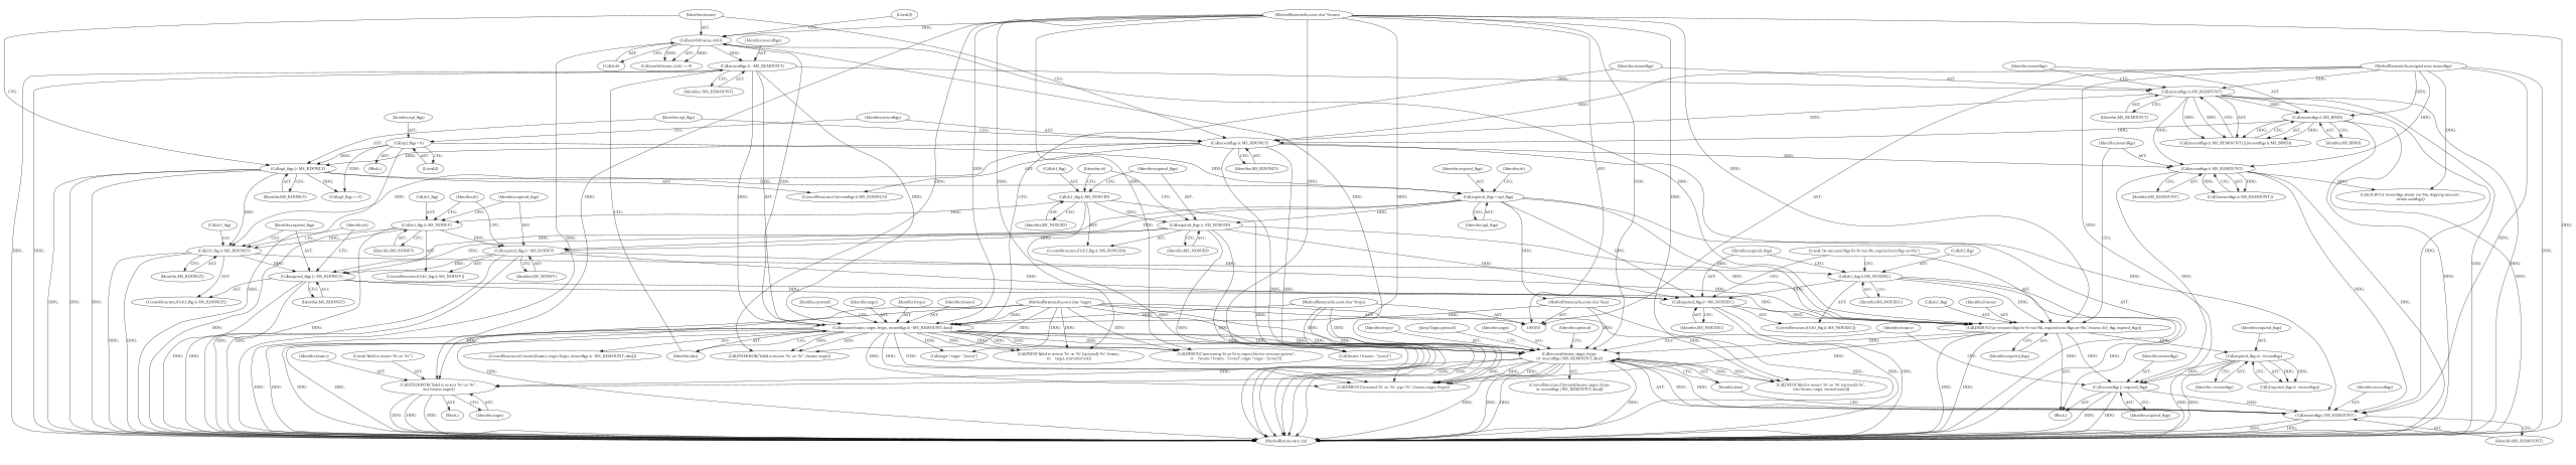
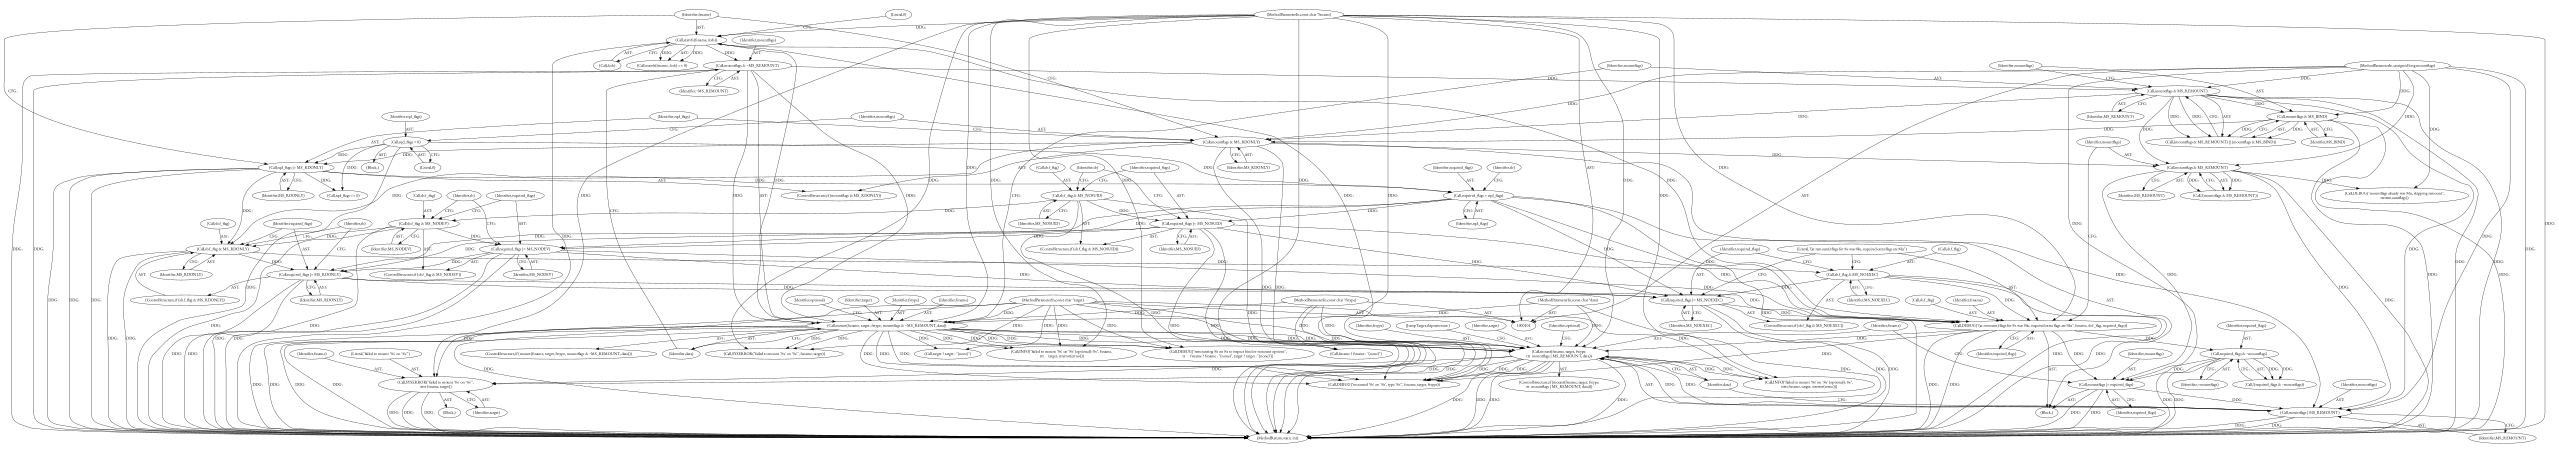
  digraph {
    fontname="EB Garamond"
    node [fontname="EB Garamond"]
    edge [fontname="EB Garamond"]
    n1 [label="(Call,SYSERROR(\"failed to mount '%s' on '%s'\",\n\t\t\t\t\t fsname, target))"]
    n2 [label="(Block,)"]
    n3 [label="(Identifier,target)"]
    n4 [label="(MethodReturn,static int)"]
    n5 [label="(Call,mount(fsname, target, fstype,\n\t\t\t  mountflags | MS_REMOUNT, data))"]
    n6 [label="(ControlStructure,if (mount(fsname, target, fstype,\n\t\t\t  mountflags | MS_REMOUNT, data)))"]
    n7 [label="(Identifier,data)"]
    n8 [label="(Call,INFO(\"failed to mount '%s' on '%s' (optional): %s\",\n \t\t\t\t\t fsname, target, strerror(errno)))"]
    n9 [label="(Call,DEBUG(\"mounted '%s' on '%s', type '%s'\", fsname, target, fstype))"]
    n10 [label="(Call,mountflags | MS_REMOUNT)"]
    n11 [label="(Call,statvfs(fsname, &sb))"]
    n12 [label="(Call,DEBUG(\"(at remount) flags for %s was %lu, required extra flags are %lu\", fsname, sb.f_flag, required_flags))"]
    n13 [label="(Call,&sb)"]
    n14 [label="(Call,statvfs(fsname, &sb) == 0)"]
    n15 [label="(Call,mountflags & ~MS_REMOUNT)"]
    n16 [label="(Call,mountflags |= required_flags)"]
    n17 [label="(Call,required_flags & ~mountflags)"]
    n18 [label="(Identifier,required_flags)"]
    n19 [label="(Block,)"]
    n20 [label="(MethodParameterIn,const char *fsname)"]
    n21 [label="(Call,mount(fsname, target, fstype, mountflags & ~MS_REMOUNT, data))"]
    n22 [label="(Call,fsname ? fsname : \"(none)\")"]
    n23 [label="(Call,DEBUG(\"remounting %s on %s to respect bind or remount options\",\n\t\t      fsname ? fsname : \"(none)\", target ? target : \"(none)\"))"]
    n24 [label="(Call,INFO(\"failed to mount '%s' on '%s' (optional): %s\", fsname,\n \t\t\t     target, strerror(errno)))"]
    n25 [label="(Call,SYSERROR(\"failed to mount '%s' on '%s'\", fsname, target))"]
    1000101
    n27 [label="(Call,target ? target : \"(none)\")"]
    n28 [label="(Identifier,data)"]
    n29 [label="(ControlStructure,if (mount(fsname, target, fstype, mountflags & ~MS_REMOUNT, data)))"]
    n30 [label="(MethodParameterIn,const char *target)"]
    n31 [label="(MethodParameterIn,const char *fstype)"]
    n32 [label="(Call,mountflags & MS_REMOUNT)"]
    n33 [label="(Identifier,~MS_REMOUNT)"]
    n34 [label="(Call,mountflags & MS_RDONLY)"]
    n35 [label="(Call,mountflags & MS_BIND)"]
    n36 [label="(Call,mountflags & MS_REMOUNT)"]
    n37 [label="(Identifier,MS_REMOUNT)"]
    n38 [label="(Call,(mountflags & MS_REMOUNT) || (mountflags & MS_BIND))"]
-   n39 [label="(MethodParameterIn,unsigned none mountflags)"]
+   n39 [label="(MethodParameterIn,unsigned long mountflags)"]
    n40 [label="(Call,DEBUG(\"mountflags already was %lu, skipping remount\",\n\t\t\t\t\t\tmountflags))"]
    n41 [label="(Call,sb.f_flag & MS_RDONLY)"]
    n42 [label="(Call,rqd_flags |= MS_RDONLY)"]
    n43 [label="(ControlStructure,if (mountflags & MS_RDONLY))"]
    n44 [label="(Identifier,MS_RDONLY)"]
    n45 [label="(Identifier,MS_BIND)"]
    n46 [label="(Identifier,MS_REMOUNT)"]
    n47 [label="(Identifier,required_flags)"]
    n48 [label="(Call,!(mountflags & MS_REMOUNT))"]
    n49 [label="(Identifier,MS_REMOUNT)"]
    n50 [label="(MethodParameterIn,const char *data)"]
    n51 [label="(Identifier,~mountflags)"]
    n52 [label="(Call,!(required_flags & ~mountflags))"]
    n53 [label="(Call,sb.f_flag & MS_NOEXEC)"]
    n54 [label="(Call,required_flags |= MS_NOEXEC)"]
    n55 [label="(ControlStructure,if (sb.f_flag & MS_NOEXEC))"]
    n56 [label="(Identifier,MS_NOEXEC)"]
    n57 [label="(Identifier,MS_NOEXEC)"]
    n58 [label="(Call,required_flags |= MS_RDONLY)"]
    n59 [label="(Identifier,MS_RDONLY)"]
    n60 [label="(ControlStructure,if (sb.f_flag & MS_RDONLY))"]
    n61 [label="(Identifier,MS_RDONLY)"]
    n62 [label="(Call,sb.f_flag & MS_NODEV)"]
    n63 [label="(Call,required_flags |= MS_NODEV)"]
    n64 [label="(ControlStructure,if (sb.f_flag & MS_NODEV))"]
    n65 [label="(Identifier,MS_NODEV)"]
    n66 [label="(Identifier,MS_NODEV)"]
    n67 [label="(Call,sb.f_flag & MS_NOSUID)"]
    n68 [label="(Call,required_flags |= MS_NOSUID)"]
    n69 [label="(Identifier,MS_NOSUID)"]
    n70 [label="(ControlStructure,if (sb.f_flag & MS_NOSUID))"]
    n71 [label="(Identifier,MS_NOSUID)"]
    n72 [label="(Call,required_flags = rqd_flags)"]
    n73 [label="(Identifier,MS_RDONLY)"]
    n74 [label="(Call,rqd_flags == 0)"]
    n75 [label="(Identifier,rqd_flags)"]
    n76 [label="(Call,rqd_flags = 0)"]
    n77 [label="(Block,)"]
    n78 [label="(Literal,0)"]
    n79 [label="(Literal,\"(at remount) flags for %s was %lu, required extra flags are %lu\")"]
    n80 [label="(Call,sb.f_flag)"]
    n81 [label="(Identifier,mountflags)"]
    n82 [label="(Identifier,target)"]
    n83 [label="(Call,sb.f_flag)"]
    n84 [label="(Identifier,required_flags)"]
    n85 [label="(Literal,\"failed to mount '%s' on '%s'\")"]
    n86 [label="(Identifier,fsname)"]
    n87 [label="(Identifier,fsname)"]
    n88 [label="(Call,sb.f_flag)"]
    n89 [label="(Identifier,required_flags)"]
    n90 [label="(Identifier,sb)"]
    n91 [label="(Identifier,fsname)"]
    n92 [label="(Literal,0)"]
    n93 [label="(Identifier,mountflags)"]
    n94 [label="(Call,sb.f_flag)"]
    n95 [label="(Identifier,optional)"]
    n96 [label="(Identifier,optional)"]
    n97 [label="(Identifier,sb)"]
    n98 [label="(Identifier,target)"]
    n99 [label="(Identifier,mountflags)"]
    n100 [label="(Identifier,mountflags)"]
    n101 [label="(Identifier,fsname)"]
    n102 [label="(Identifier,required_flags)"]
    n103 [label="(Identifier,fstype)"]
    n104 [label="(Identifier,rqd_flags)"]
    n105 [label="(Call,sb.f_flag)"]
    n106 [label="(Identifier,rqd_flags)"]
    n107 [label="(Identifier,required_flags)"]
    n108 [label="(Identifier,fstype)"]
    n109 [label="(Identifier,sb)"]
    n110 [label="(Identifier,mountflags)"]
    n111 [label="(Identifier,required_flags)"]
    n112 [label="(Identifier,fsname)"]
    n113 [label="(Identifier,sb)"]
    n114 [label="(Identifier,required_flags)"]
    n115 [label="(Identifier,mountflags)"]
-   n116 [label="(JumpTarget,optional:)"]
+   n116 [label="(JumpTarget,skipremount:)"]
    n117 [label="(Identifier,mountflags)"]
    n1 -> n2 [label="AST: "]
    n1 -> n3 [label="CFG: "]
    n1 -> n4 [label="DDG: "]
    n1 -> n4 [label="DDG: "]
    n1 -> n4 [label="DDG: "]
    n3 -> n1 [label="AST: "]
    n5 -> n1 [label="DDG: "]
    n5 -> n1 [label="DDG: "]
    n5 -> n4 [label="DDG: "]
    n5 -> n4 [label="DDG: "]
    n5 -> n4 [label="DDG: "]
    n5 -> n4 [label="DDG: "]
    n5 -> n6 [label="AST: "]
    n5 -> n7 [label="CFG: "]
    n5 -> n8 [label="DDG: "]
    n5 -> n8 [label="DDG: "]
    n5 -> n9 [label="DDG: "]
    n5 -> n9 [label="DDG: "]
    n5 -> n9 [label="DDG: "]
    n7 -> n5 [label="AST: "]
    n7 -> n10 [label="CFG: "]
    n10 -> n4 [label="DDG: "]
    n10 -> n4 [label="DDG: "]
    n10 -> n5 [label="AST: "]
    n10 -> n5 [label="DDG: "]
    n10 -> n5 [label="DDG: "]
    n10 -> n46 [label="CFG: "]
    n11 -> n4 [label="DDG: "]
    n11 -> n5 [label="DDG: "]
    n11 -> n12 [label="DDG: "]
    n11 -> n13 [label="CFG: "]
    n11 -> n14 [label="AST: "]
    n11 -> n14 [label="DDG: "]
    n11 -> n14 [label="DDG: "]
    n11 -> n15 [label="DDG: "]
    n12 -> n4 [label="DDG: "]
    n12 -> n4 [label="DDG: "]
    n12 -> n5 [label="DDG: "]
    n12 -> n9 [label="DDG: "]
    n12 -> n16 [label="DDG: "]
    n12 -> n17 [label="DDG: "]
    n12 -> n18 [label="CFG: "]
    n12 -> n19 [label="AST: "]
    n13 -> n11 [label="AST: "]
    n15 -> n4 [label="DDG: "]
    n15 -> n4 [label="DDG: "]
    n15 -> n21 [label="AST: "]
    n15 -> n21 [label="DDG: "]
    n15 -> n21 [label="DDG: "]
    n15 -> n32 [label="DDG: "]
    n15 -> n33 [label="CFG: "]
    n16 -> n4 [label="DDG: "]
    n16 -> n4 [label="DDG: "]
    n16 -> n10 [label="DDG: "]
    n16 -> n19 [label="AST: "]
    n16 -> n47 [label="CFG: "]
    n17 -> n4 [label="DDG: "]
    n17 -> n4 [label="DDG: "]
    n17 -> n16 [label="DDG: "]
    n17 -> n51 [label="CFG: "]
    n17 -> n52 [label="AST: "]
    n17 -> n52 [label="DDG: "]
    n17 -> n52 [label="DDG: "]
    n18 -> n12 [label="AST: "]
    n20 -> n1 [label="DDG: "]
    n20 -> n4 [label="DDG: "]
    n20 -> n5 [label="DDG: "]
    n20 -> n8 [label="DDG: "]
    n20 -> n9 [label="DDG: "]
    n20 -> n11 [label="DDG: "]
    n20 -> n12 [label="DDG: "]
    n20 -> n21 [label="DDG: "]
    n20 -> n22 [label="DDG: "]
    n20 -> n23 [label="DDG: "]
    n20 -> n24 [label="DDG: "]
    n20 -> n25 [label="DDG: "]
    n20 -> 1000101 [label="AST: "]
    n21 -> n4 [label="DDG: "]
    n21 -> n4 [label="DDG: "]
    n21 -> n4 [label="DDG: "]
    n21 -> n4 [label="DDG: "]
    n21 -> n5 [label="DDG: "]
    n21 -> n5 [label="DDG: "]
    n21 -> n5 [label="DDG: "]
    n21 -> n9 [label="DDG: "]
    n21 -> n9 [label="DDG: "]
    n21 -> n9 [label="DDG: "]
    n21 -> n11 [label="DDG: "]
    n21 -> n22 [label="DDG: "]
    n21 -> n23 [label="DDG: "]
    n21 -> n23 [label="DDG: "]
    n21 -> n24 [label="DDG: "]
    n21 -> n24 [label="DDG: "]
    n21 -> n25 [label="DDG: "]
    n21 -> n25 [label="DDG: "]
    n21 -> n27 [label="DDG: "]
    n21 -> n28 [label="CFG: "]
    n21 -> n29 [label="AST: "]
    n28 -> n15 [label="CFG: "]
    n28 -> n21 [label="AST: "]
    n30 -> n1 [label="DDG: "]
    n30 -> n4 [label="DDG: "]
    n30 -> n5 [label="DDG: "]
    n30 -> n8 [label="DDG: "]
    n30 -> n9 [label="DDG: "]
    n30 -> n21 [label="DDG: "]
    n30 -> n23 [label="DDG: "]
    n30 -> n24 [label="DDG: "]
    n30 -> n25 [label="DDG: "]
    n30 -> 1000101 [label="AST: "]
    n30 -> n27 [label="DDG: "]
    n31 -> n4 [label="DDG: "]
    n31 -> n5 [label="DDG: "]
    n31 -> n9 [label="DDG: "]
    n31 -> n21 [label="DDG: "]
    n31 -> 1000101 [label="AST: "]
    n32 -> n4 [label="DDG: "]
    n32 -> n4 [label="DDG: "]
    n32 -> n10 [label="DDG: "]
    n32 -> n34 [label="DDG: "]
    n32 -> n35 [label="DDG: "]
    n32 -> n36 [label="DDG: "]
    n32 -> n37 [label="CFG: "]
    n32 -> n38 [label="AST: "]
    n32 -> n38 [label="DDG: "]
    n32 -> n38 [label="DDG: "]
    n33 -> n15 [label="AST: "]
    n34 -> n4 [label="DDG: "]
    n34 -> n4 [label="DDG: "]
    n34 -> n10 [label="DDG: "]
    n34 -> n36 [label="DDG: "]
    n34 -> n41 [label="DDG: "]
    n34 -> n42 [label="DDG: "]
    n34 -> n43 [label="AST: "]
    n34 -> n44 [label="CFG: "]
    n35 -> n4 [label="DDG: "]
    n35 -> n4 [label="DDG: "]
    n35 -> n34 [label="DDG: "]
    n35 -> n38 [label="AST: "]
    n35 -> n38 [label="DDG: "]
    n35 -> n38 [label="DDG: "]
    n35 -> n45 [label="CFG: "]
    n36 -> n4 [label="DDG: "]
    n36 -> n10 [label="DDG: "]
    n36 -> n16 [label="DDG: "]
    n36 -> n40 [label="DDG: "]
    n36 -> n48 [label="AST: "]
    n36 -> n48 [label="DDG: "]
    n36 -> n48 [label="DDG: "]
    n36 -> n49 [label="CFG: "]
    n37 -> n32 [label="AST: "]
    n38 -> n32 [label="CFG: "]
    n38 -> n35 [label="CFG: "]
    n39 -> n4 [label="DDG: "]
    n39 -> n10 [label="DDG: "]
    n39 -> n16 [label="DDG: "]
    n39 -> 1000101 [label="AST: "]
    n39 -> n32 [label="DDG: "]
    n39 -> n34 [label="DDG: "]
    n39 -> n35 [label="DDG: "]
    n39 -> n36 [label="DDG: "]
    n39 -> n40 [label="DDG: "]
    n41 -> n4 [label="DDG: "]
    n41 -> n4 [label="DDG: "]
    n41 -> n53 [label="DDG: "]
    n41 -> n58 [label="DDG: "]
    n41 -> n59 [label="CFG: "]
-   n41 -> n60 [label="AST: "]
+   n60 -> n41 [label="AST: "]
    n42 -> n4 [label="DDG: "]
    n42 -> n4 [label="DDG: "]
    n42 -> n4 [label="DDG: "]
    n42 -> n41 [label="DDG: "]
    n42 -> n43 [label="AST: "]
    n42 -> n72 [label="DDG: "]
    n42 -> n73 [label="CFG: "]
    n42 -> n74 [label="DDG: "]
    n44 -> n34 [label="AST: "]
    n45 -> n35 [label="AST: "]
    n46 -> n10 [label="AST: "]
    n47 -> n16 [label="AST: "]
    n48 -> n36 [label="CFG: "]
    n49 -> n36 [label="AST: "]
    n50 -> n4 [label="DDG: "]
    n50 -> n5 [label="DDG: "]
    n50 -> n21 [label="DDG: "]
    n50 -> 1000101 [label="AST: "]
    n51 -> n17 [label="AST: "]
    n52 -> n17 [label="CFG: "]
    n53 -> n4 [label="DDG: "]
    n53 -> n4 [label="DDG: "]
    n53 -> n12 [label="DDG: "]
    n53 -> n54 [label="DDG: "]
    n53 -> n55 [label="AST: "]
    n53 -> n56 [label="CFG: "]
    n54 -> n4 [label="DDG: "]
    n54 -> n4 [label="DDG: "]
    n54 -> n12 [label="DDG: "]
    n54 -> n55 [label="AST: "]
    n54 -> n57 [label="CFG: "]
    n56 -> n53 [label="AST: "]
    n57 -> n54 [label="AST: "]
    n58 -> n4 [label="DDG: "]
    n58 -> n4 [label="DDG: "]
    n58 -> n12 [label="DDG: "]
    n58 -> n54 [label="DDG: "]
    n58 -> n60 [label="AST: "]
    n58 -> n61 [label="CFG: "]
    n59 -> n41 [label="AST: "]
    n61 -> n58 [label="AST: "]
    n62 -> n4 [label="DDG: "]
    n62 -> n4 [label="DDG: "]
    n62 -> n41 [label="DDG: "]
    n62 -> n63 [label="DDG: "]
    n62 -> n64 [label="AST: "]
    n62 -> n65 [label="CFG: "]
    n63 -> n4 [label="DDG: "]
    n63 -> n4 [label="DDG: "]
    n63 -> n12 [label="DDG: "]
    n63 -> n54 [label="DDG: "]
    n63 -> n58 [label="DDG: "]
    n63 -> n64 [label="AST: "]
    n63 -> n66 [label="CFG: "]
    n65 -> n62 [label="AST: "]
    n66 -> n63 [label="AST: "]
    n67 -> n4 [label="DDG: "]
    n67 -> n4 [label="DDG: "]
    n67 -> n62 [label="DDG: "]
    n67 -> n68 [label="DDG: "]
    n67 -> n69 [label="CFG: "]
    n67 -> n70 [label="AST: "]
    n68 -> n4 [label="DDG: "]
    n68 -> n4 [label="DDG: "]
    n68 -> n12 [label="DDG: "]
    n68 -> n54 [label="DDG: "]
    n68 -> n58 [label="DDG: "]
    n68 -> n63 [label="DDG: "]
    n68 -> n70 [label="AST: "]
    n68 -> n71 [label="CFG: "]
    n69 -> n67 [label="AST: "]
    n71 -> n68 [label="AST: "]
-   n72 -> n50 [label="DDG: "]
+   n72 -> n4 [label="DDG: "]
    n72 -> n12 [label="DDG: "]
    n72 -> n19 [label="AST: "]
    n72 -> n54 [label="DDG: "]
    n72 -> n58 [label="DDG: "]
    n72 -> n63 [label="DDG: "]
    n72 -> n68 [label="DDG: "]
    n72 -> n75 [label="CFG: "]
    n73 -> n42 [label="AST: "]
    n75 -> n72 [label="AST: "]
    n76 -> n4 [label="DDG: "]
    n76 -> n42 [label="DDG: "]
    n76 -> n72 [label="DDG: "]
    n76 -> n74 [label="DDG: "]
    n76 -> n77 [label="AST: "]
    n76 -> n78 [label="CFG: "]
    n78 -> n76 [label="AST: "]
    n79 -> n12 [label="AST: "]
    n79 -> n53 [label="CFG: "]
    n79 -> n54 [label="CFG: "]
    n80 -> n53 [label="AST: "]
    n81 -> n16 [label="AST: "]
    n82 -> n5 [label="AST: "]
    n83 -> n41 [label="AST: "]
    n84 -> n53 [label="CFG: "]
    n84 -> n54 [label="AST: "]
    n85 -> n1 [label="AST: "]
    n86 -> n21 [label="AST: "]
    n87 -> n5 [label="AST: "]
    n87 -> n16 [label="CFG: "]
    n88 -> n62 [label="AST: "]
    n89 -> n17 [label="AST: "]
    n90 -> n41 [label="CFG: "]
    n90 -> n58 [label="CFG: "]
    n91 -> n11 [label="AST: "]
    n91 -> n34 [label="CFG: "]
    n91 -> n42 [label="CFG: "]
    n92 -> n11 [label="CFG: "]
    n93 -> n15 [label="AST: "]
    n94 -> n67 [label="AST: "]
    n95 -> n5 [label="CFG: "]
    n96 -> n21 [label="CFG: "]
    n97 -> n67 [label="CFG: "]
    n97 -> n68 [label="CFG: "]
    n98 -> n21 [label="AST: "]
    n99 -> n10 [label="AST: "]
    n100 -> n34 [label="AST: "]
    n100 -> n76 [label="CFG: "]
    n101 -> n1 [label="AST: "]
    n102 -> n67 [label="CFG: "]
    n102 -> n68 [label="AST: "]
    n103 -> n5 [label="AST: "]
    n104 -> n34 [label="CFG: "]
    n104 -> n42 [label="AST: "]
    n105 -> n12 [label="AST: "]
    n106 -> n76 [label="AST: "]
    n107 -> n41 [label="CFG: "]
    n107 -> n58 [label="AST: "]
    n108 -> n21 [label="AST: "]
    n109 -> n62 [label="CFG: "]
    n109 -> n63 [label="CFG: "]
    n110 -> n21 [label="CFG: "]
    n110 -> n32 [label="AST: "]
    n111 -> n72 [label="AST: "]
    n112 -> n12 [label="AST: "]
    n113 -> n72 [label="CFG: "]
    n114 -> n62 [label="CFG: "]
    n114 -> n63 [label="AST: "]
    n115 -> n12 [label="CFG: "]
    n115 -> n36 [label="AST: "]
    n116 -> n5 [label="CFG: "]
    n117 -> n32 [label="CFG: "]
    n117 -> n35 [label="AST: "]
  }
